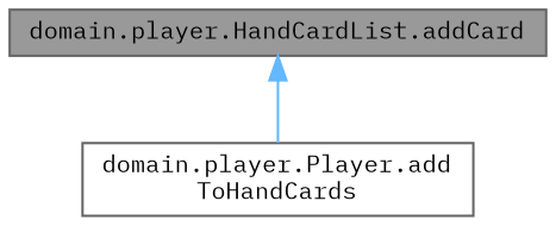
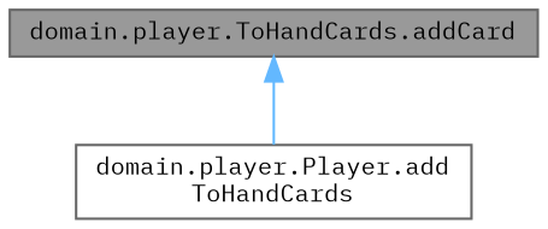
  digraph {
    rankdir=TB
    fontname="IBM Plex Mono"
    node [fontname="IBM Plex Mono" fontsize=10 shape=box style=filled]
-   n1 [color=gray40 fillcolor=grey60 fontcolor=black height=0.2 label="domain.player.HandCardList.addCard" width=0.4]
+   n1 [color=gray40 fillcolor=grey60 fontcolor=black height=0.2 label="domain.player.ToHandCards.addCard" width=0.4]
    n2 [color=grey40 fillcolor=white height=0.2 label="domain.player.Player.add\lToHandCards" width=0.4]
    n1 -> n2 [color=steelblue1 dir=back fontname="IBM Plex Mono" fontsize=10 labelfontname=Helvetica labelfontsize=10 style=solid]
  }
